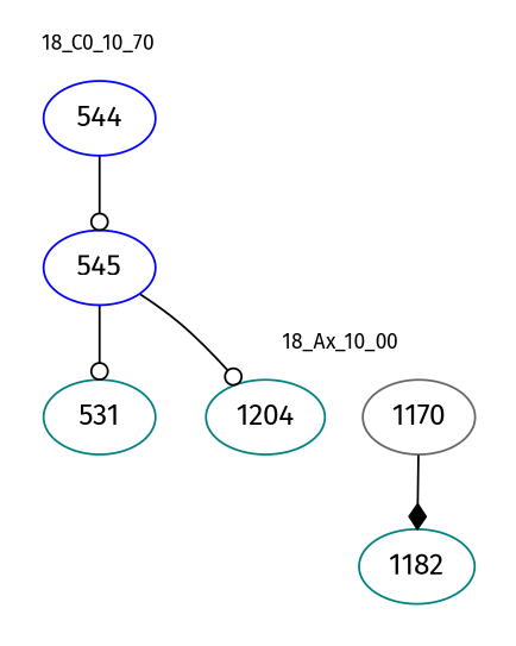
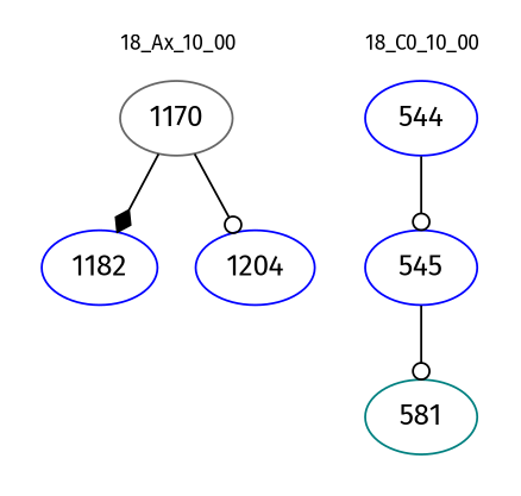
  digraph {
    fontname="Fira Sans"
    node [color=blue fontname="Fira Sans"]
    edge [arrowhead=odot color=black fontname="Fira Sans"]
    n1 [color=gray40 label=1170]
-   n2 [color=teal label=1182]
-   n3 [color=teal label=1204]
+   n2 [label=1182]
+   n3 [label=1204]
    n4 [label=544]
    n5 [label=545]
-   n6 [color=teal label=531]
+   n6 [color=teal label=581]
    subgraph cluster_1 {
      color=white
      fontsize=10
      label="18_Ax_10_00"
      n1
      n2
      n3
    }
    subgraph cluster_2 {
      color=white
      fontsize=10
-     label="18_C0_10_70"
+     label="18_C0_10_00"
      n4
      n5
      n6
    }
    n1 -> n2 [arrowhead=diamond]
-   n5 -> n3
+   n1 -> n3
    n4 -> n5
    n5 -> n6
  }
